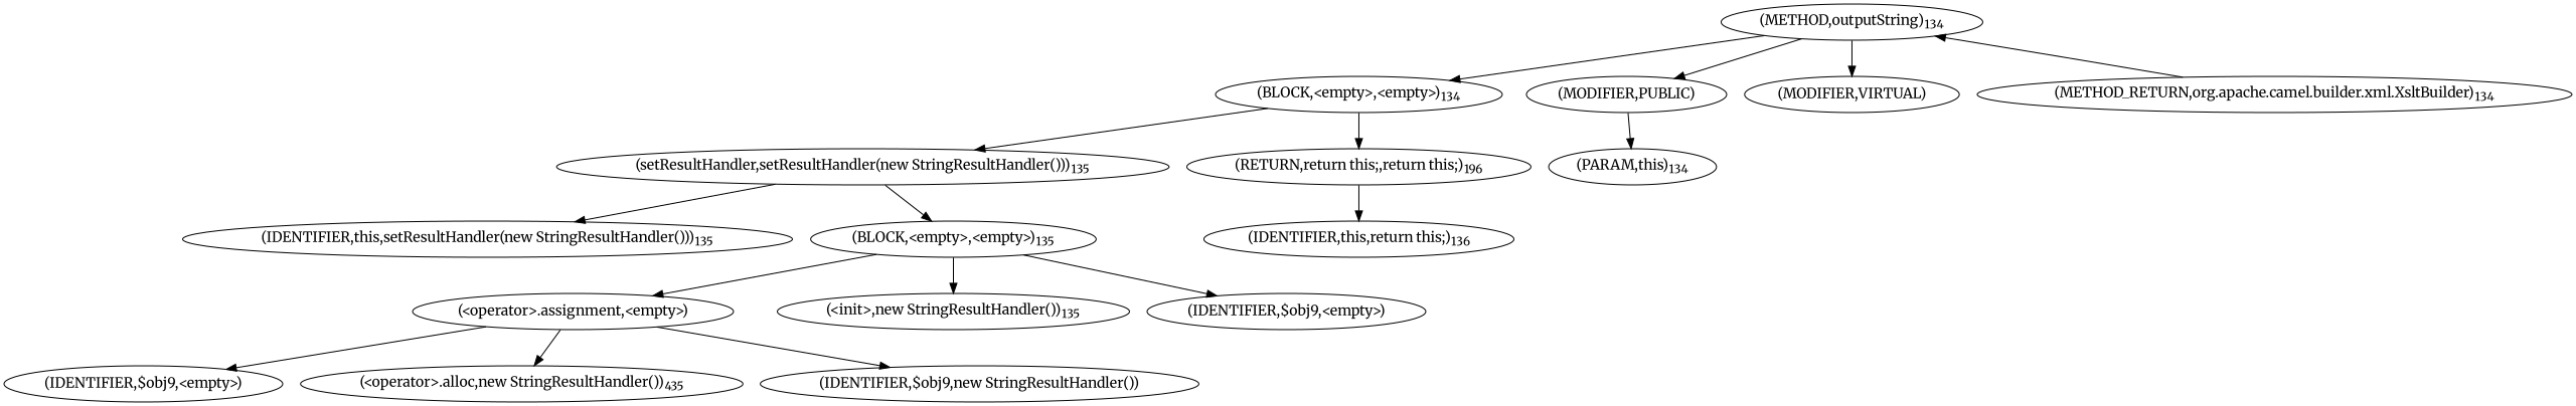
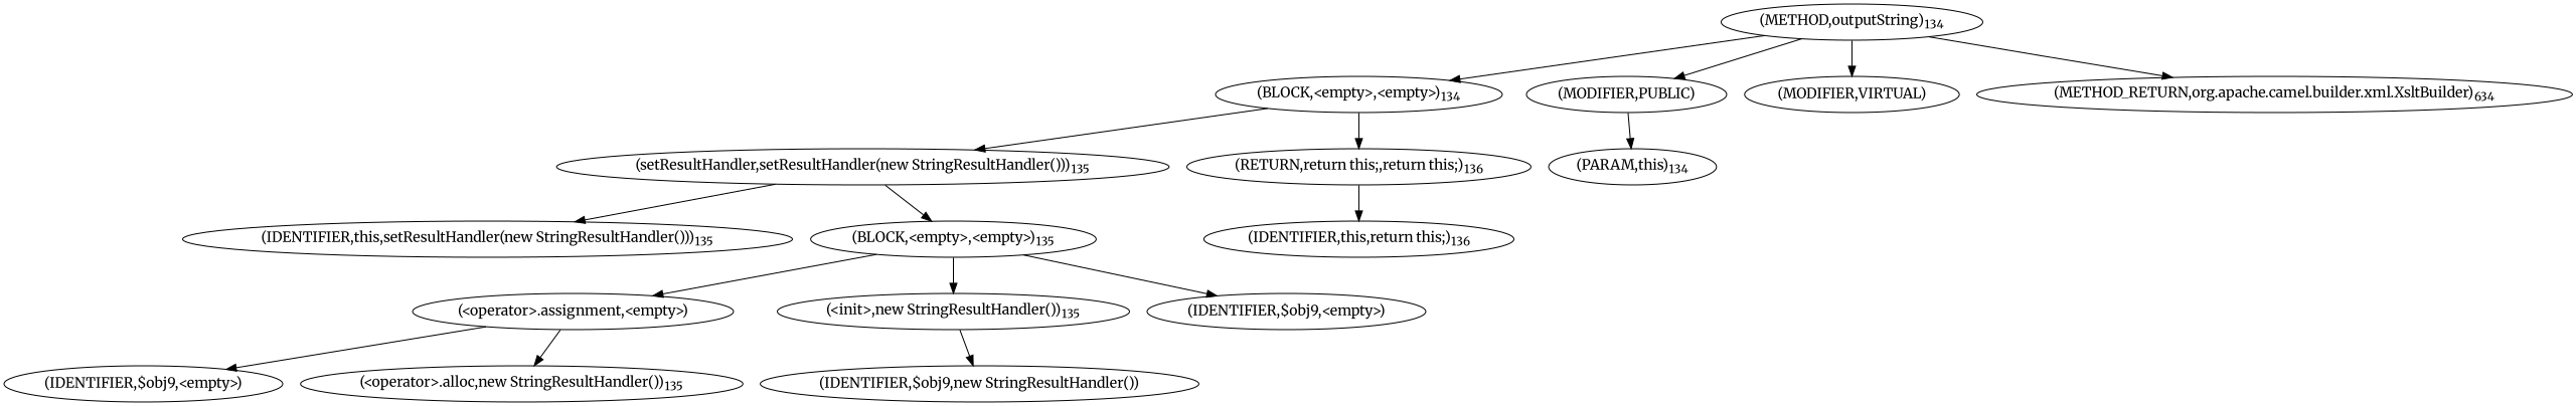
  digraph {
    fontname=Merriweather
    node [fontname=Merriweather]
    edge [fontname=Merriweather]
    n1 [label=<(METHOD,outputString)<SUB>134</SUB>>]
    n2 [label=<(BLOCK,&lt;empty&gt;,&lt;empty&gt;)<SUB>134</SUB>>]
    n3 [label=<(MODIFIER,PUBLIC)>]
    n4 [label=<(MODIFIER,VIRTUAL)>]
-   n5 [label=<(METHOD_RETURN,org.apache.camel.builder.xml.XsltBuilder)<SUB>134</SUB>>]
+   n5 [label=<(METHOD_RETURN,org.apache.camel.builder.xml.XsltBuilder)<SUB>634</SUB>>]
    n6 [label=<(PARAM,this)<SUB>134</SUB>>]
    n7 [label=<(setResultHandler,setResultHandler(new StringResultHandler()))<SUB>135</SUB>>]
-   n8 [label=<(RETURN,return this;,return this;)<SUB>196</SUB>>]
+   n8 [label=<(RETURN,return this;,return this;)<SUB>136</SUB>>]
    n9 [label=<(IDENTIFIER,this,setResultHandler(new StringResultHandler()))<SUB>135</SUB>>]
    n10 [label=<(BLOCK,&lt;empty&gt;,&lt;empty&gt;)<SUB>135</SUB>>]
    n11 [label=<(IDENTIFIER,this,return this;)<SUB>136</SUB>>]
    n12 [label=<(&lt;operator&gt;.assignment,&lt;empty&gt;)>]
    n13 [label=<(&lt;init&gt;,new StringResultHandler())<SUB>135</SUB>>]
    n14 [label=<(IDENTIFIER,$obj9,&lt;empty&gt;)>]
    n15 [label=<(IDENTIFIER,$obj9,&lt;empty&gt;)>]
-   n16 [label=<(&lt;operator&gt;.alloc,new StringResultHandler())<SUB>435</SUB>>]
+   n16 [label=<(&lt;operator&gt;.alloc,new StringResultHandler())<SUB>135</SUB>>]
    n17 [label=<(IDENTIFIER,$obj9,new StringResultHandler())>]
    n1 -> n2
    n1 -> n3
    n1 -> n4
-   n5 -> n1
+   n1 -> n5
    n2 -> n7
    n2 -> n8
    n3 -> n6
    n7 -> n9
    n7 -> n10
    n8 -> n11
    n10 -> n12
    n10 -> n13
    n10 -> n14
    n12 -> n15
    n12 -> n16
-   n12 -> n17
+   n13 -> n17
  }
